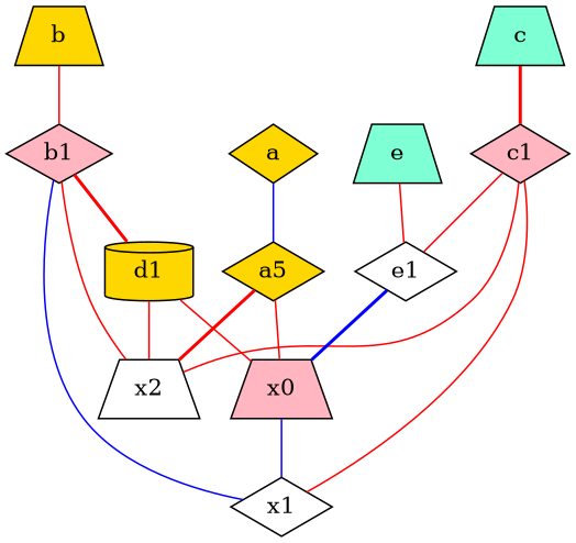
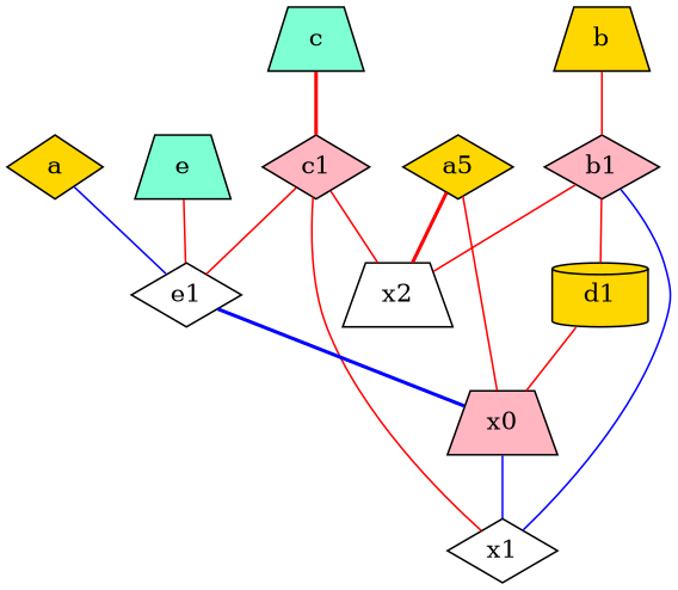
  graph {
    node [fillcolor=gold labelfontsize=50 shape=diamond style=filled]
    edge [color=red style=solid]
    x1 [fillcolor=white]
    c1 [fillcolor=lightpink]
    e1 [fillcolor=white]
    x2 [fillcolor=white shape=trapezium]
    x0 [fillcolor=lightpink shape=trapezium]
    n6 [label=a5]
    a
    e [fillcolor=aquamarine shape=trapezium]
    d1 [shape=cylinder]
    b1 [fillcolor=lightpink]
    b [shape=trapezium]
    c [fillcolor=aquamarine shape=trapezium]
    c1 -- x1
    c1 -- e1
    c1 -- x2
    e1 -- x0 [color=blue style=bold]
    x0 -- x1 [color=blue]
    n6 -- x2 [style=bold]
    n6 -- x0
-   a -- n6 [color=blue]
+   a -- e1 [color=blue]
    e -- e1
-   d1 -- x2
    d1 -- x0
    b1 -- x1 [color=blue]
    b1 -- x2
-   b1 -- d1 [style=bold]
+   b1 -- d1
    b -- b1
    c -- c1 [style=bold]
  }
